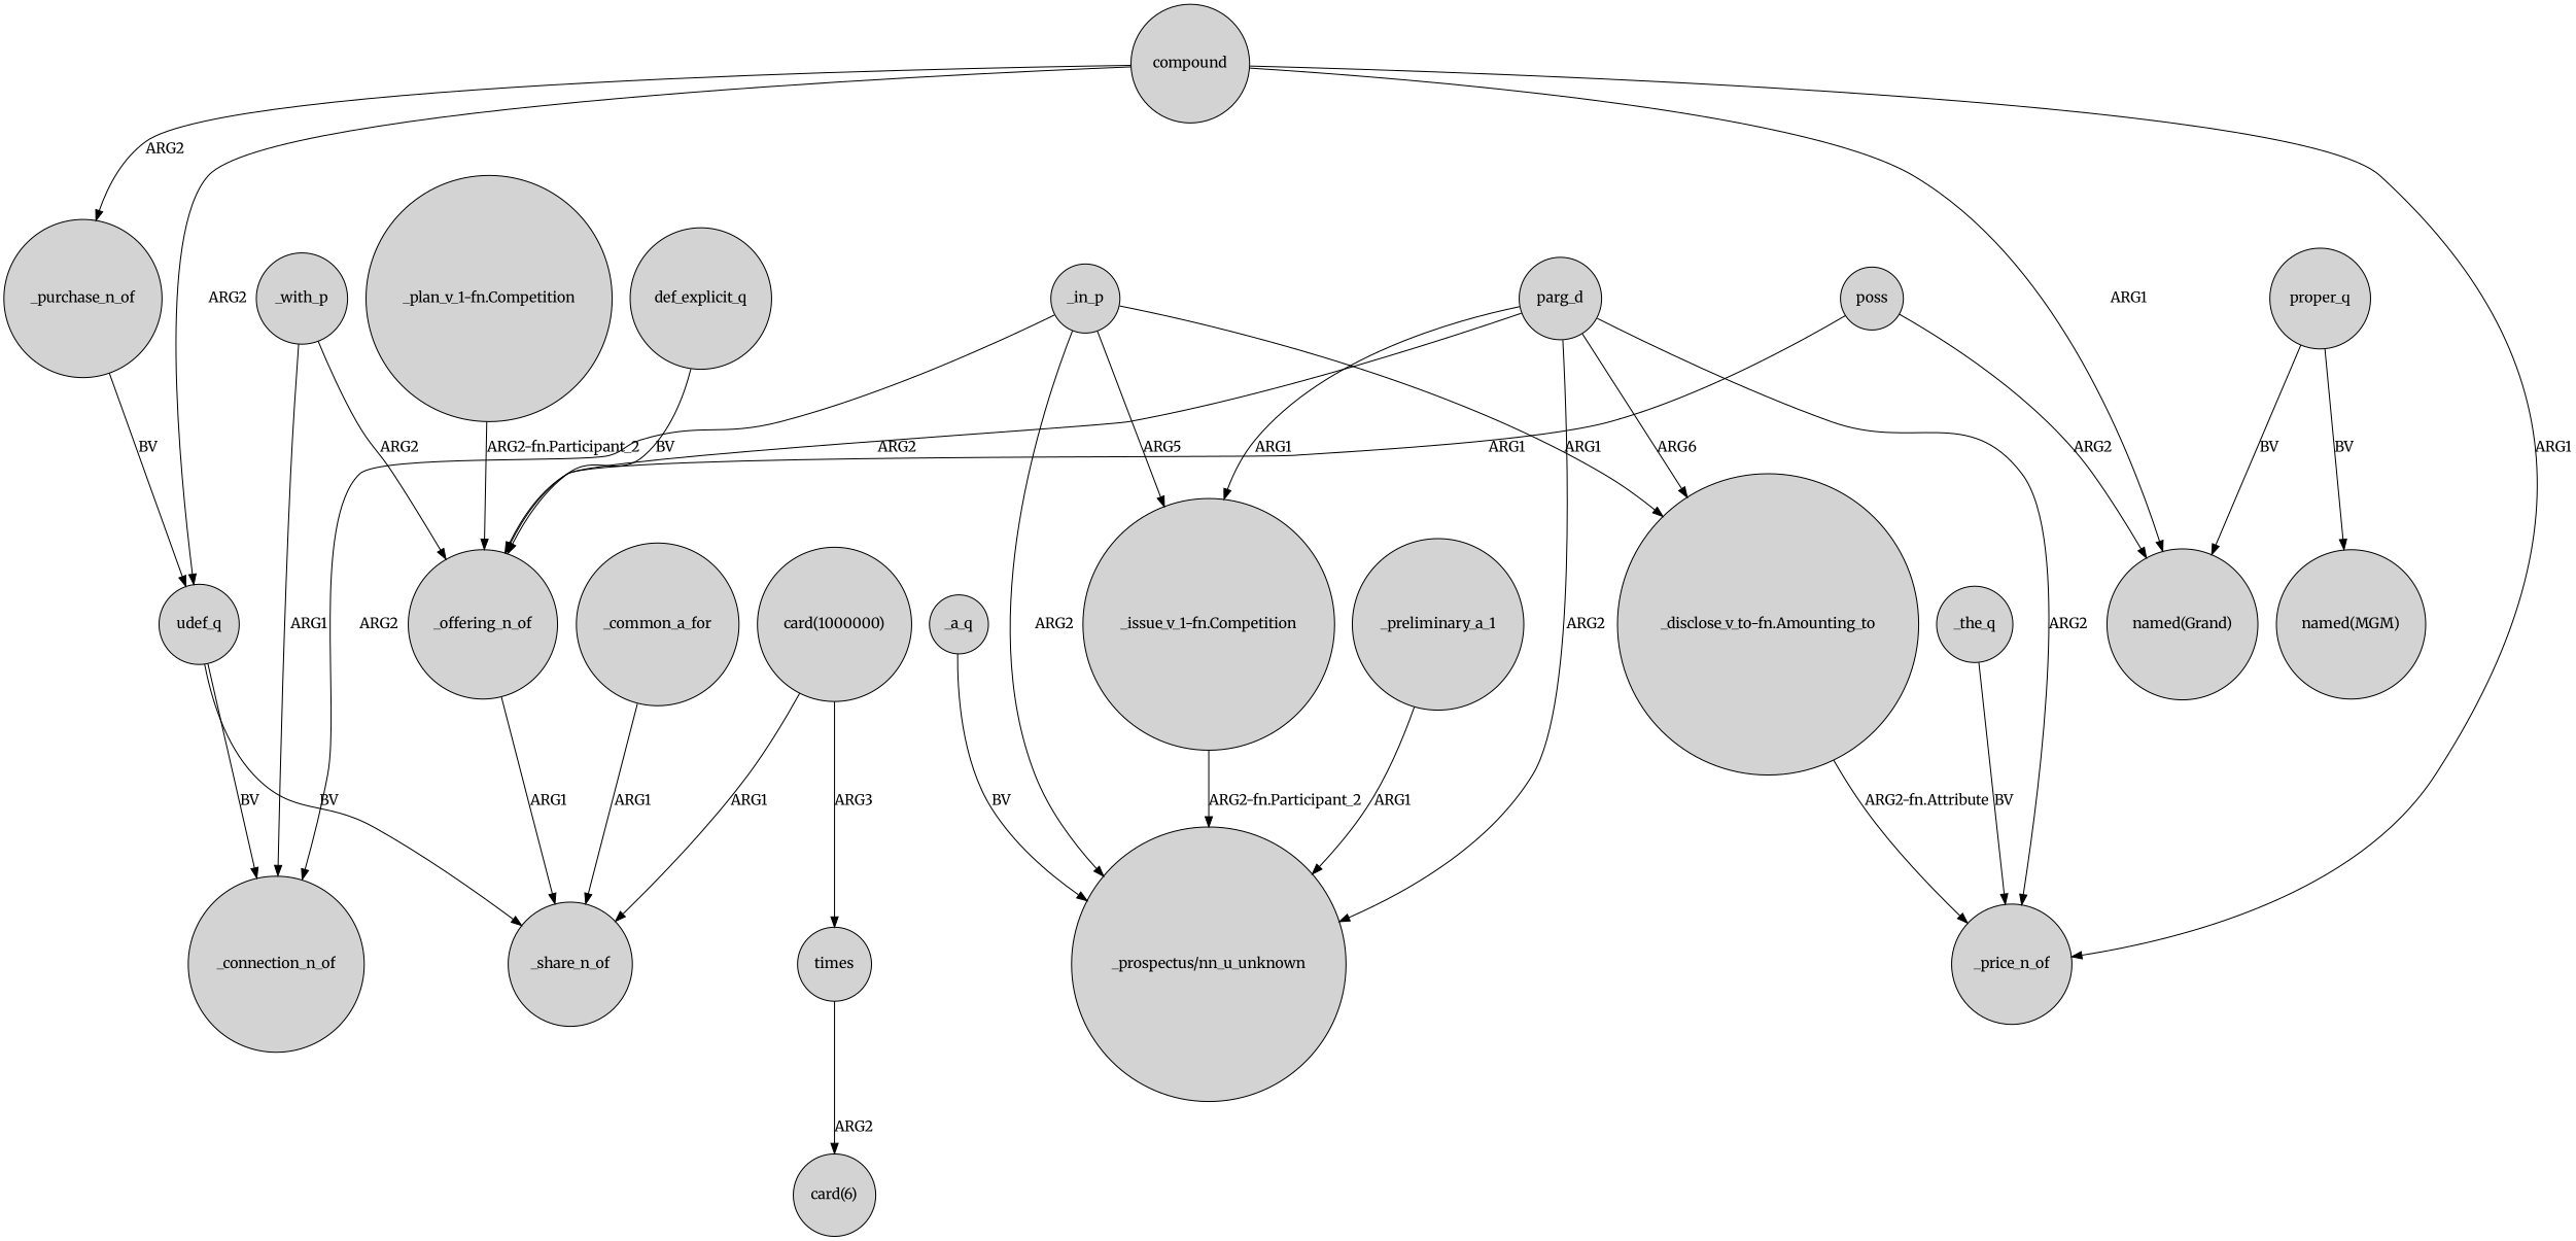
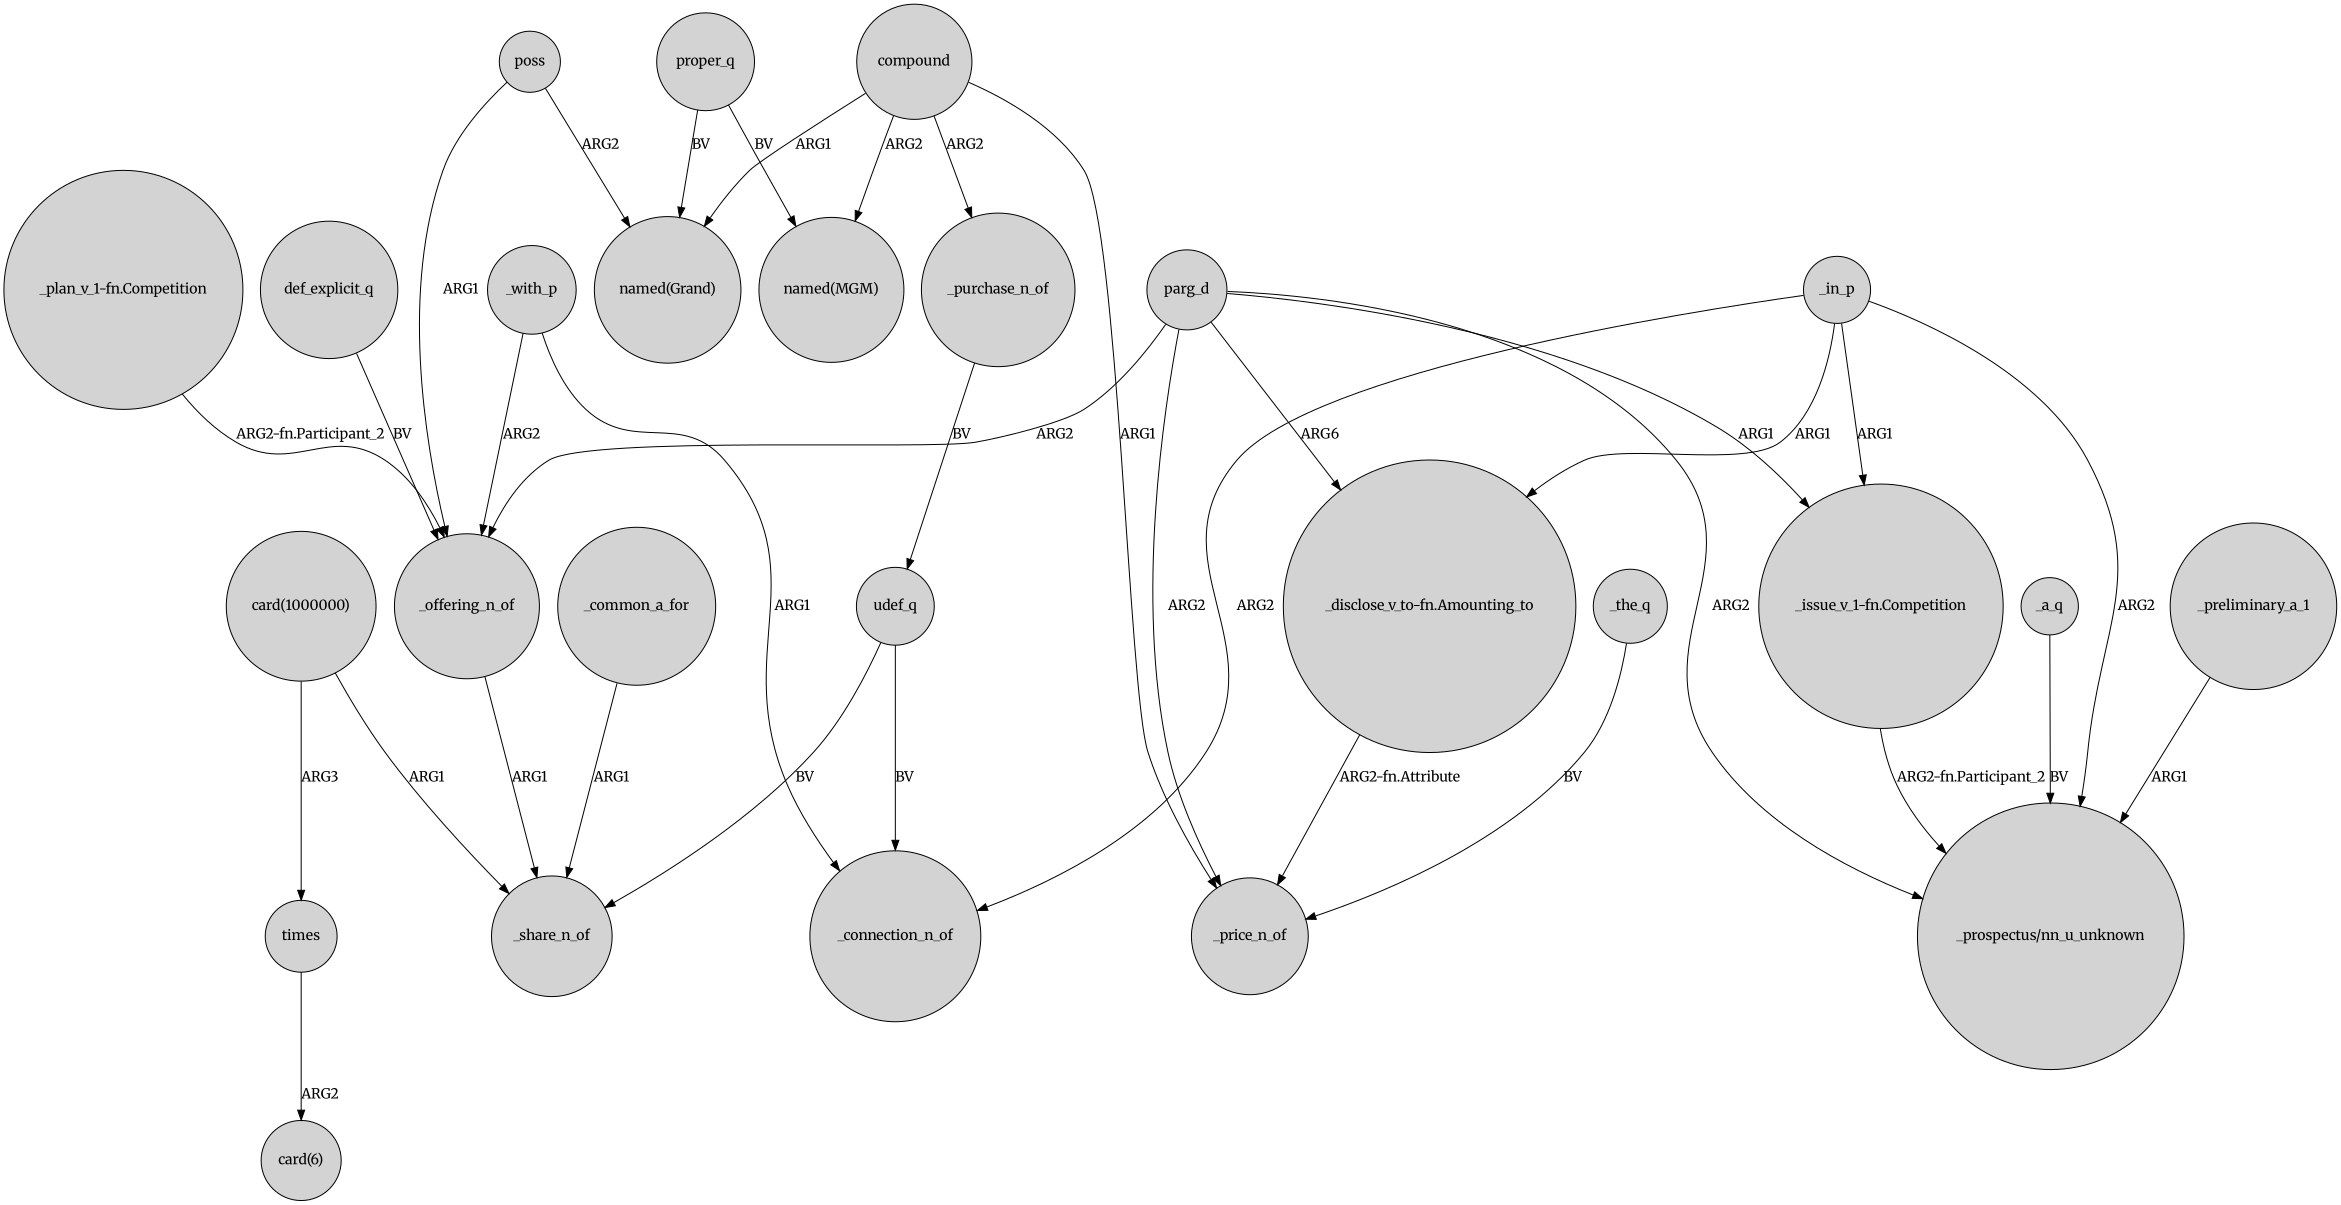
  digraph {
    fontname=Merriweather
    node [fontname=Merriweather shape=circle style=filled]
    edge [fontname=Merriweather]
    udef_q
    _connection_n_of
    _share_n_of
    _purchase_n_of
    _a_q
    "_prospectus/nn_u_unknown"
    parg_d
    "_disclose_v_to-fn.Amounting_to"
    _price_n_of
    _offering_n_of
    "_issue_v_1-fn.Competition"
    "_plan_v_1-fn.Competition"
    _with_p
    times
    "card(6)"
    "card(1000000)"
    _in_p
    _common_a_for
    proper_q
    "named(MGM)"
    "named(Grand)"
    compound
    _preliminary_a_1
    def_explicit_q
    poss
    _the_q
    udef_q -> _connection_n_of [label=BV]
    udef_q -> _share_n_of [label=BV]
    _purchase_n_of -> udef_q [label=BV]
    _a_q -> "_prospectus/nn_u_unknown" [label=BV]
    parg_d -> "_prospectus/nn_u_unknown" [label=ARG2]
    parg_d -> "_disclose_v_to-fn.Amounting_to" [label=ARG6]
    parg_d -> _price_n_of [label=ARG2]
    parg_d -> _offering_n_of [label=ARG2]
    parg_d -> "_issue_v_1-fn.Competition" [label=ARG1]
    "_disclose_v_to-fn.Amounting_to" -> _price_n_of [label="ARG2-fn.Attribute"]
    _offering_n_of -> _share_n_of [label=ARG1]
    "_issue_v_1-fn.Competition" -> "_prospectus/nn_u_unknown" [label="ARG2-fn.Participant_2"]
    "_plan_v_1-fn.Competition" -> _offering_n_of [label="ARG2-fn.Participant_2"]
    _with_p -> _connection_n_of [label=ARG1]
    _with_p -> _offering_n_of [label=ARG2]
    times -> "card(6)" [label=ARG2]
    "card(1000000)" -> _share_n_of [label=ARG1]
    "card(1000000)" -> times [label=ARG3]
    _in_p -> _connection_n_of [label=ARG2]
    _in_p -> "_prospectus/nn_u_unknown" [label=ARG2]
    _in_p -> "_disclose_v_to-fn.Amounting_to" [label=ARG1]
-   _in_p -> "_issue_v_1-fn.Competition" [label=ARG5]
+   _in_p -> "_issue_v_1-fn.Competition" [label=ARG1]
    _common_a_for -> _share_n_of [label=ARG1]
    proper_q -> "named(MGM)" [label=BV]
    proper_q -> "named(Grand)" [label=BV]
    compound -> _purchase_n_of [label=ARG2]
    compound -> _price_n_of [label=ARG1]
-   compound -> udef_q [label=ARG2]
+   compound -> "named(MGM)" [label=ARG2]
    compound -> "named(Grand)" [label=ARG1]
    _preliminary_a_1 -> "_prospectus/nn_u_unknown" [label=ARG1]
    def_explicit_q -> _offering_n_of [label=BV]
    poss -> _offering_n_of [label=ARG1]
    poss -> "named(Grand)" [label=ARG2]
    _the_q -> _price_n_of [label=BV]
  }
